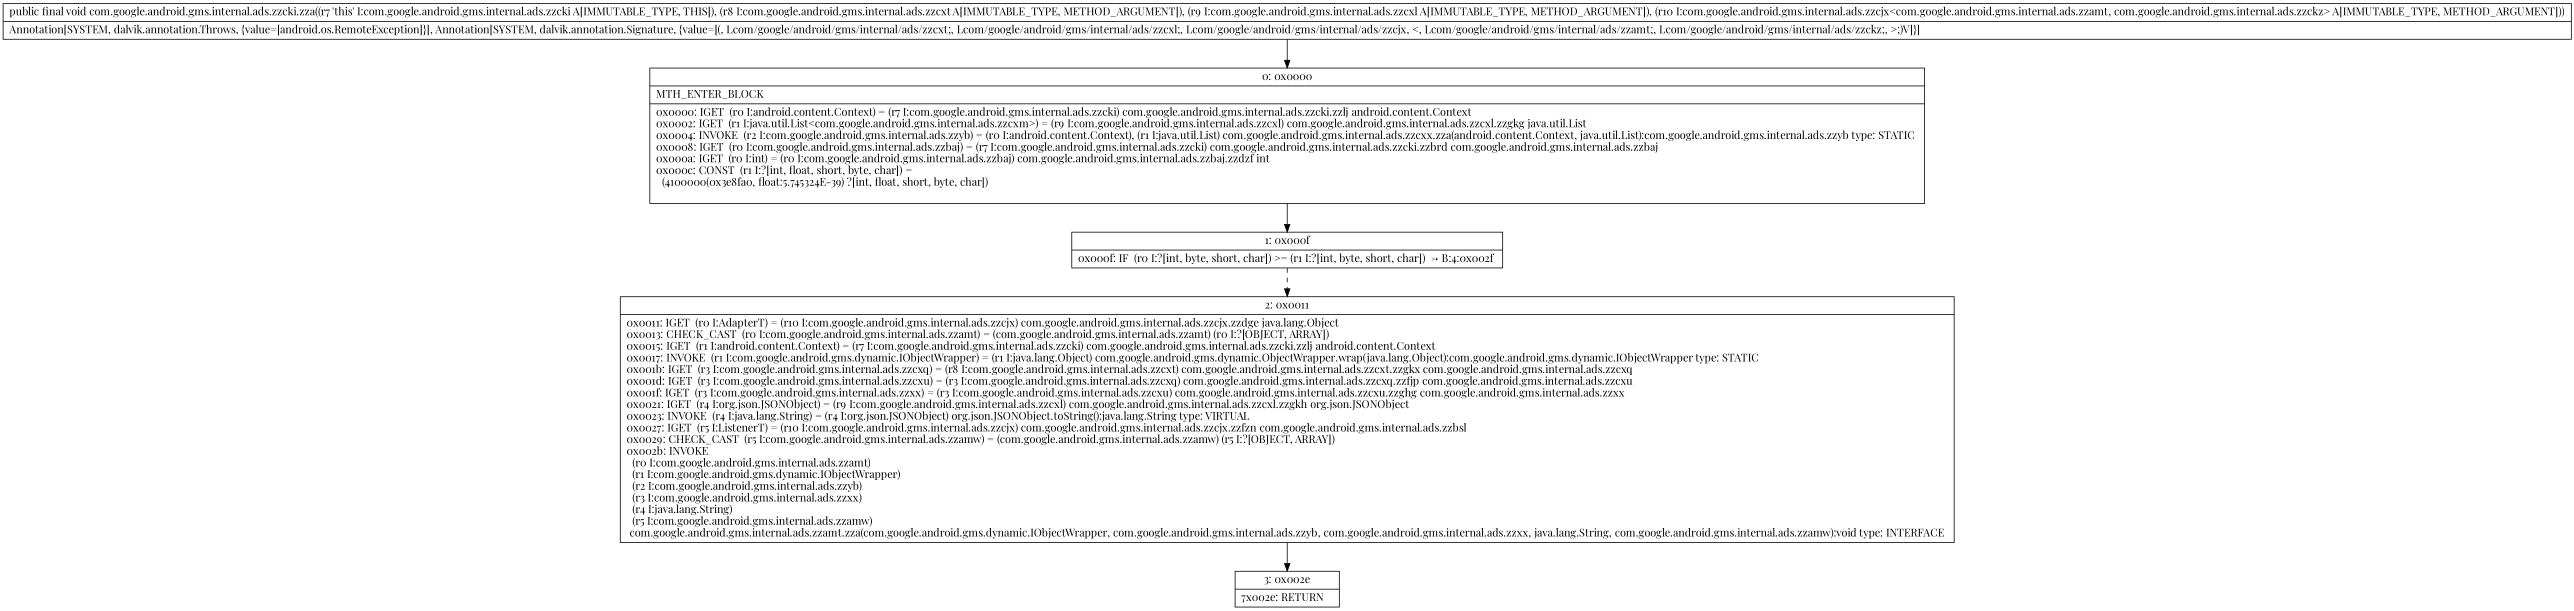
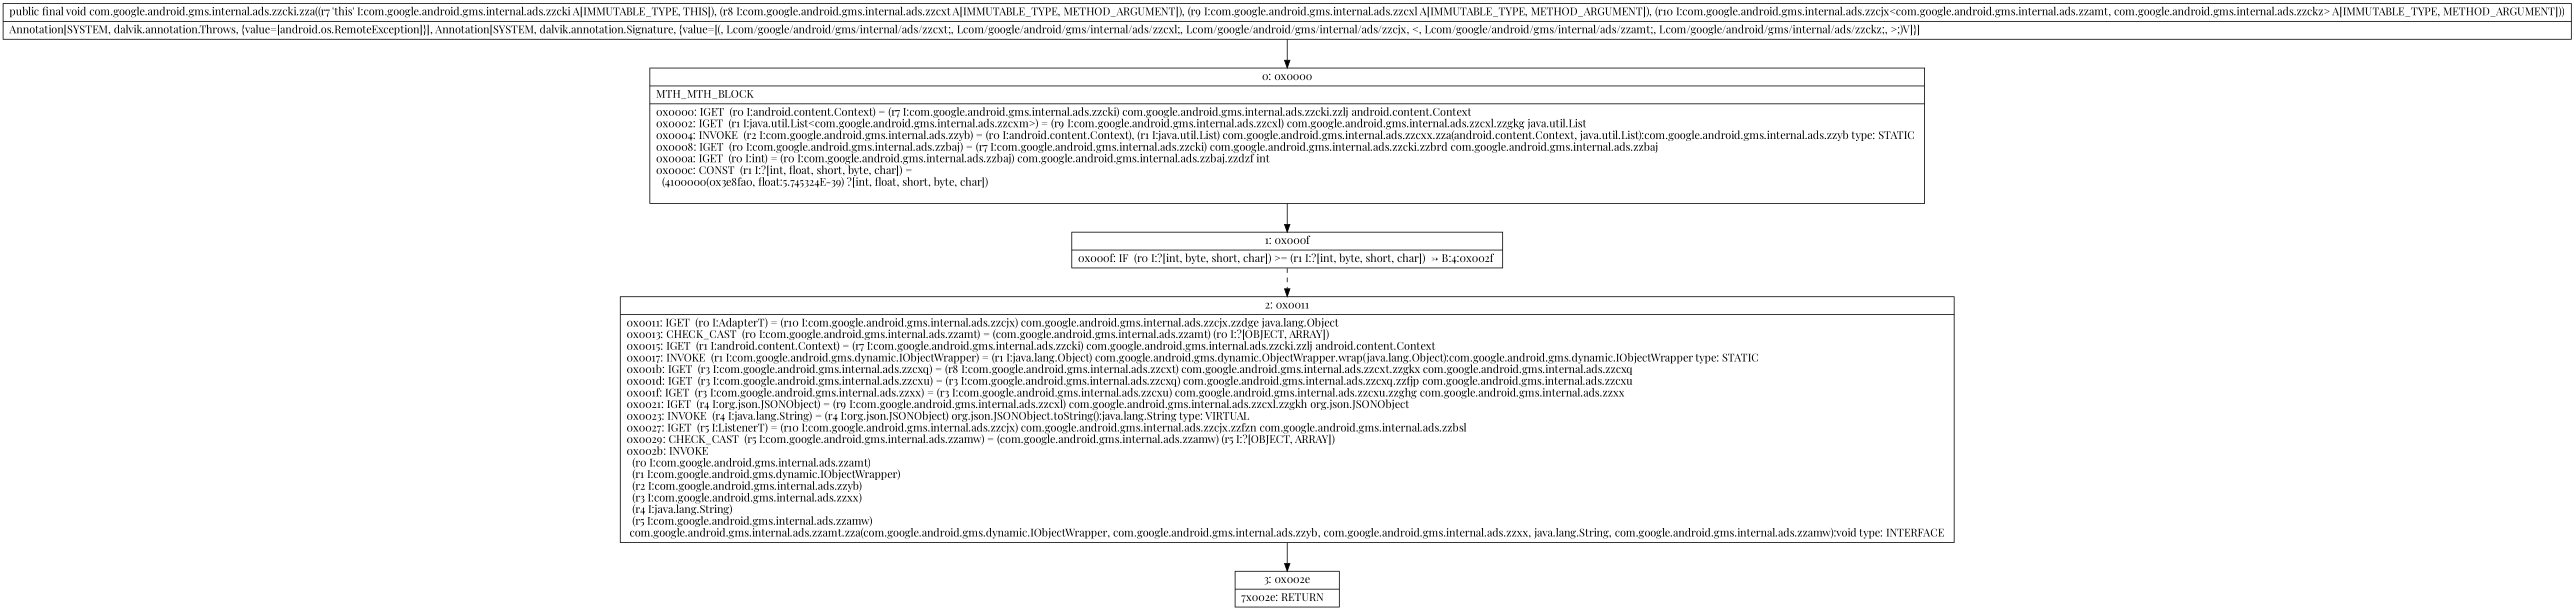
  digraph {
    fontname="Playfair Display"
    node [fontname="Playfair Display" shape=record]
    edge [fontname="Playfair Display"]
-   n1 [label="{0\:\ 0x0000|MTH_ENTER_BLOCK\l|0x0000: IGET  (r0 I:android.content.Context) = (r7 I:com.google.android.gms.internal.ads.zzcki) com.google.android.gms.internal.ads.zzcki.zzlj android.content.Context \l0x0002: IGET  (r1 I:java.util.List\<com.google.android.gms.internal.ads.zzcxm\>) = (r9 I:com.google.android.gms.internal.ads.zzcxl) com.google.android.gms.internal.ads.zzcxl.zzgkg java.util.List \l0x0004: INVOKE  (r2 I:com.google.android.gms.internal.ads.zzyb) = (r0 I:android.content.Context), (r1 I:java.util.List) com.google.android.gms.internal.ads.zzcxx.zza(android.content.Context, java.util.List):com.google.android.gms.internal.ads.zzyb type: STATIC \l0x0008: IGET  (r0 I:com.google.android.gms.internal.ads.zzbaj) = (r7 I:com.google.android.gms.internal.ads.zzcki) com.google.android.gms.internal.ads.zzcki.zzbrd com.google.android.gms.internal.ads.zzbaj \l0x000a: IGET  (r0 I:int) = (r0 I:com.google.android.gms.internal.ads.zzbaj) com.google.android.gms.internal.ads.zzbaj.zzdzf int \l0x000c: CONST  (r1 I:?[int, float, short, byte, char]) = \l  (4100000(0x3e8fa0, float:5.745324E\-39) ?[int, float, short, byte, char])\l \l}"]
+   n1 [label="{0\:\ 0x0000|MTH_MTH_BLOCK\l|0x0000: IGET  (r0 I:android.content.Context) = (r7 I:com.google.android.gms.internal.ads.zzcki) com.google.android.gms.internal.ads.zzcki.zzlj android.content.Context \l0x0002: IGET  (r1 I:java.util.List\<com.google.android.gms.internal.ads.zzcxm\>) = (r9 I:com.google.android.gms.internal.ads.zzcxl) com.google.android.gms.internal.ads.zzcxl.zzgkg java.util.List \l0x0004: INVOKE  (r2 I:com.google.android.gms.internal.ads.zzyb) = (r0 I:android.content.Context), (r1 I:java.util.List) com.google.android.gms.internal.ads.zzcxx.zza(android.content.Context, java.util.List):com.google.android.gms.internal.ads.zzyb type: STATIC \l0x0008: IGET  (r0 I:com.google.android.gms.internal.ads.zzbaj) = (r7 I:com.google.android.gms.internal.ads.zzcki) com.google.android.gms.internal.ads.zzcki.zzbrd com.google.android.gms.internal.ads.zzbaj \l0x000a: IGET  (r0 I:int) = (r0 I:com.google.android.gms.internal.ads.zzbaj) com.google.android.gms.internal.ads.zzbaj.zzdzf int \l0x000c: CONST  (r1 I:?[int, float, short, byte, char]) = \l  (4100000(0x3e8fa0, float:5.745324E\-39) ?[int, float, short, byte, char])\l \l}"]
    n2 [label="{1\:\ 0x000f|0x000f: IF  (r0 I:?[int, byte, short, char]) \>= (r1 I:?[int, byte, short, char])  \-\> B:4:0x002f \l}"]
    n3 [label="{2\:\ 0x0011|0x0011: IGET  (r0 I:AdapterT) = (r10 I:com.google.android.gms.internal.ads.zzcjx) com.google.android.gms.internal.ads.zzcjx.zzdge java.lang.Object \l0x0013: CHECK_CAST  (r0 I:com.google.android.gms.internal.ads.zzamt) = (com.google.android.gms.internal.ads.zzamt) (r0 I:?[OBJECT, ARRAY]) \l0x0015: IGET  (r1 I:android.content.Context) = (r7 I:com.google.android.gms.internal.ads.zzcki) com.google.android.gms.internal.ads.zzcki.zzlj android.content.Context \l0x0017: INVOKE  (r1 I:com.google.android.gms.dynamic.IObjectWrapper) = (r1 I:java.lang.Object) com.google.android.gms.dynamic.ObjectWrapper.wrap(java.lang.Object):com.google.android.gms.dynamic.IObjectWrapper type: STATIC \l0x001b: IGET  (r3 I:com.google.android.gms.internal.ads.zzcxq) = (r8 I:com.google.android.gms.internal.ads.zzcxt) com.google.android.gms.internal.ads.zzcxt.zzgkx com.google.android.gms.internal.ads.zzcxq \l0x001d: IGET  (r3 I:com.google.android.gms.internal.ads.zzcxu) = (r3 I:com.google.android.gms.internal.ads.zzcxq) com.google.android.gms.internal.ads.zzcxq.zzfjp com.google.android.gms.internal.ads.zzcxu \l0x001f: IGET  (r3 I:com.google.android.gms.internal.ads.zzxx) = (r3 I:com.google.android.gms.internal.ads.zzcxu) com.google.android.gms.internal.ads.zzcxu.zzghg com.google.android.gms.internal.ads.zzxx \l0x0021: IGET  (r4 I:org.json.JSONObject) = (r9 I:com.google.android.gms.internal.ads.zzcxl) com.google.android.gms.internal.ads.zzcxl.zzgkh org.json.JSONObject \l0x0023: INVOKE  (r4 I:java.lang.String) = (r4 I:org.json.JSONObject) org.json.JSONObject.toString():java.lang.String type: VIRTUAL \l0x0027: IGET  (r5 I:ListenerT) = (r10 I:com.google.android.gms.internal.ads.zzcjx) com.google.android.gms.internal.ads.zzcjx.zzfzn com.google.android.gms.internal.ads.zzbsl \l0x0029: CHECK_CAST  (r5 I:com.google.android.gms.internal.ads.zzamw) = (com.google.android.gms.internal.ads.zzamw) (r5 I:?[OBJECT, ARRAY]) \l0x002b: INVOKE  \l  (r0 I:com.google.android.gms.internal.ads.zzamt)\l  (r1 I:com.google.android.gms.dynamic.IObjectWrapper)\l  (r2 I:com.google.android.gms.internal.ads.zzyb)\l  (r3 I:com.google.android.gms.internal.ads.zzxx)\l  (r4 I:java.lang.String)\l  (r5 I:com.google.android.gms.internal.ads.zzamw)\l com.google.android.gms.internal.ads.zzamt.zza(com.google.android.gms.dynamic.IObjectWrapper, com.google.android.gms.internal.ads.zzyb, com.google.android.gms.internal.ads.zzxx, java.lang.String, com.google.android.gms.internal.ads.zzamw):void type: INTERFACE \l}"]
    n4 [label="{3\:\ 0x002e|7x002e: RETURN   \l}"]
    n5 [label="{public final void com.google.android.gms.internal.ads.zzcki.zza((r7 'this' I:com.google.android.gms.internal.ads.zzcki A[IMMUTABLE_TYPE, THIS]), (r8 I:com.google.android.gms.internal.ads.zzcxt A[IMMUTABLE_TYPE, METHOD_ARGUMENT]), (r9 I:com.google.android.gms.internal.ads.zzcxl A[IMMUTABLE_TYPE, METHOD_ARGUMENT]), (r10 I:com.google.android.gms.internal.ads.zzcjx\<com.google.android.gms.internal.ads.zzamt, com.google.android.gms.internal.ads.zzckz\> A[IMMUTABLE_TYPE, METHOD_ARGUMENT]))  | Annotation[SYSTEM, dalvik.annotation.Throws, \{value=[android.os.RemoteException]\}], Annotation[SYSTEM, dalvik.annotation.Signature, \{value=[(, Lcom\/google\/android\/gms\/internal\/ads\/zzcxt;, Lcom\/google\/android\/gms\/internal\/ads\/zzcxl;, Lcom\/google\/android\/gms\/internal\/ads\/zzcjx, \<, Lcom\/google\/android\/gms\/internal\/ads\/zzamt;, Lcom\/google\/android\/gms\/internal\/ads\/zzckz;, \>;)V]\}]\l}"]
    n1 -> n2
    n2 -> n3 [style=dashed]
    n3 -> n4
    n5 -> n1
  }
